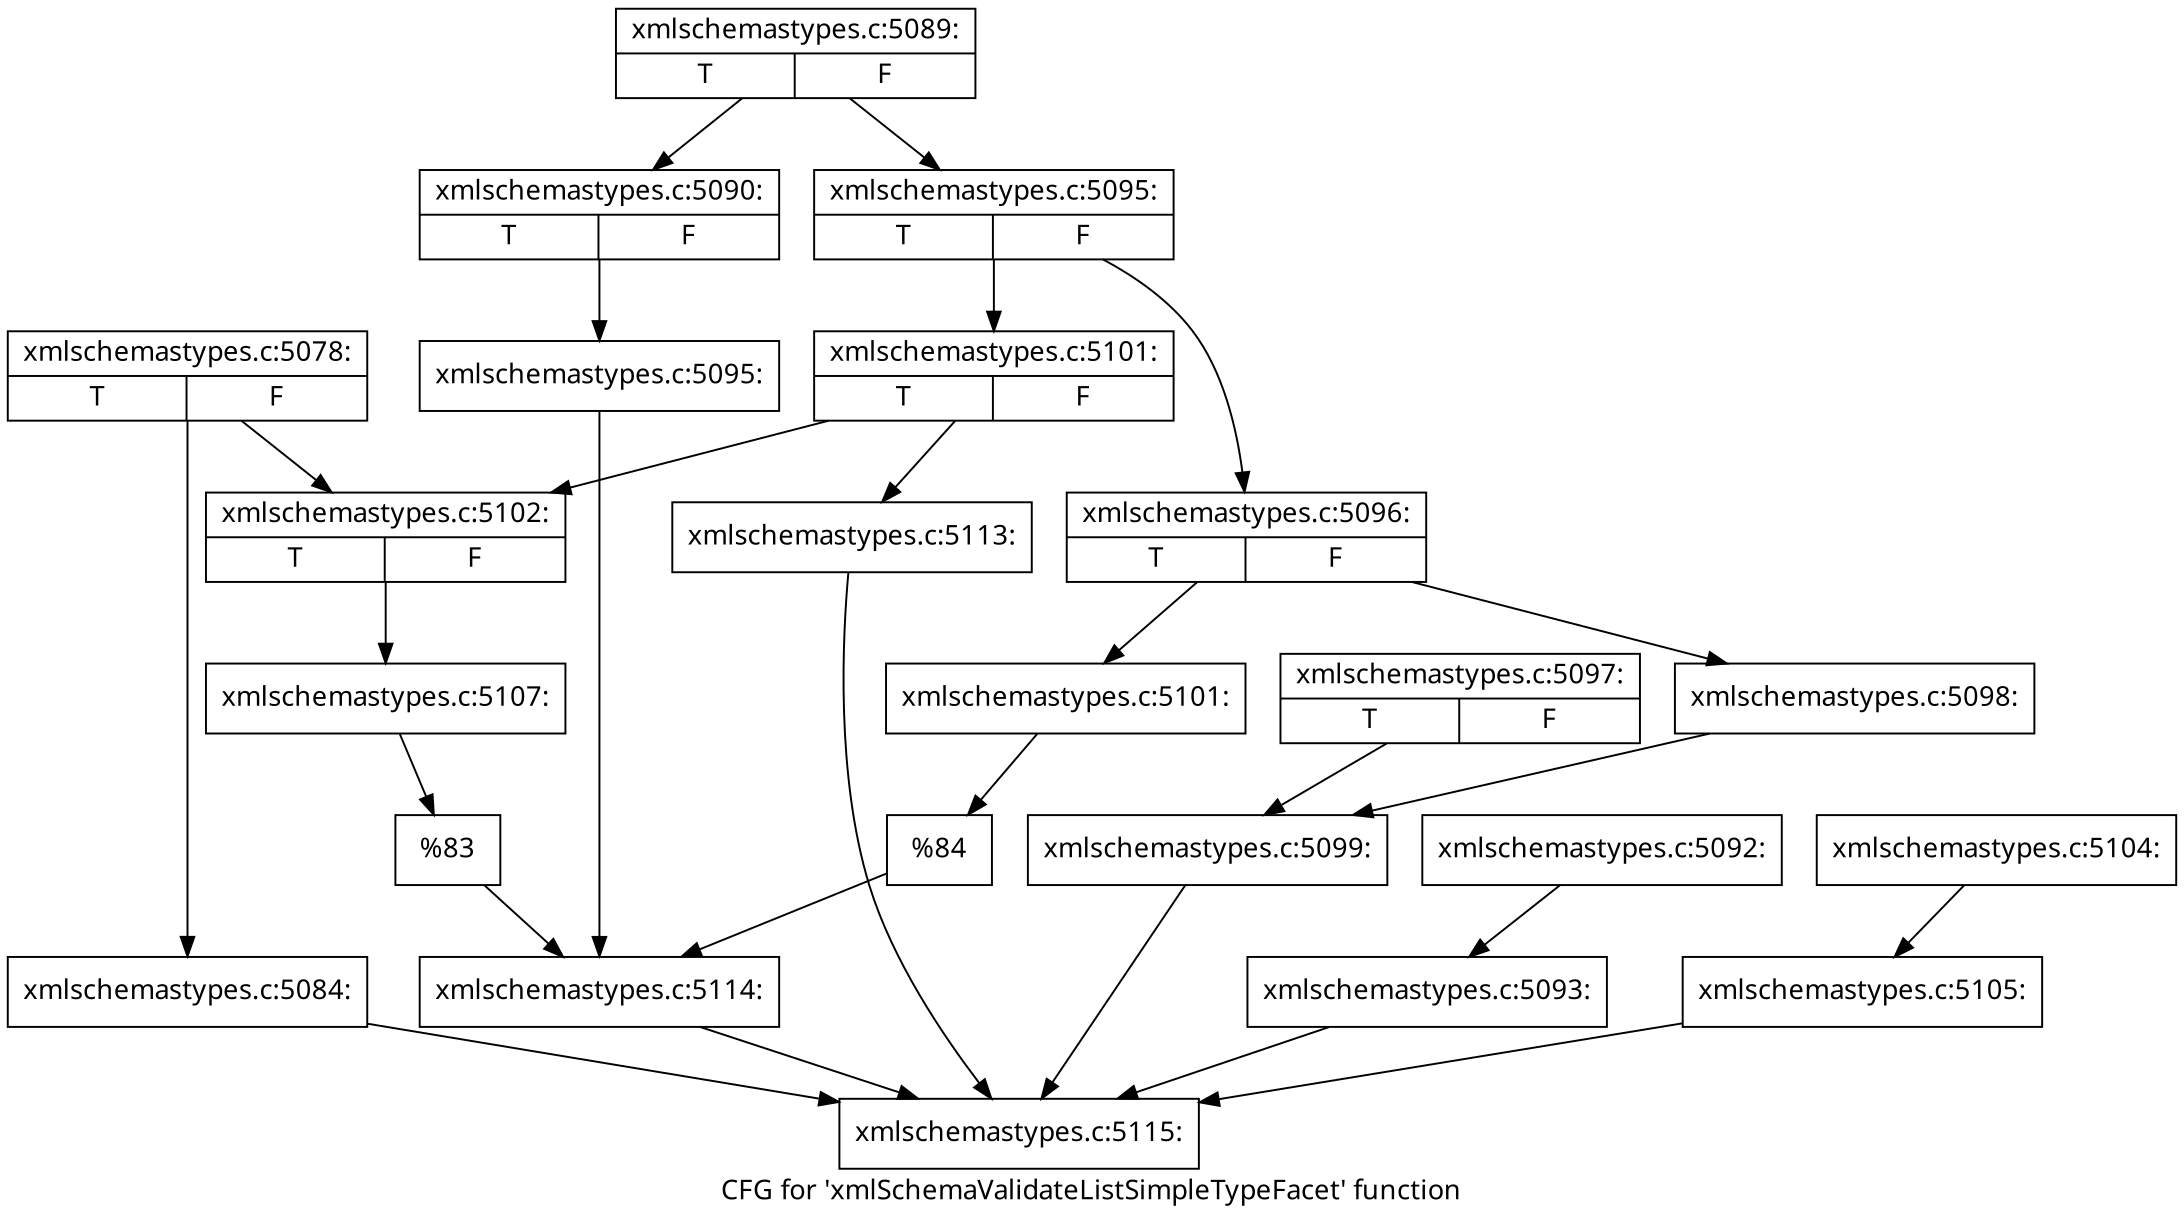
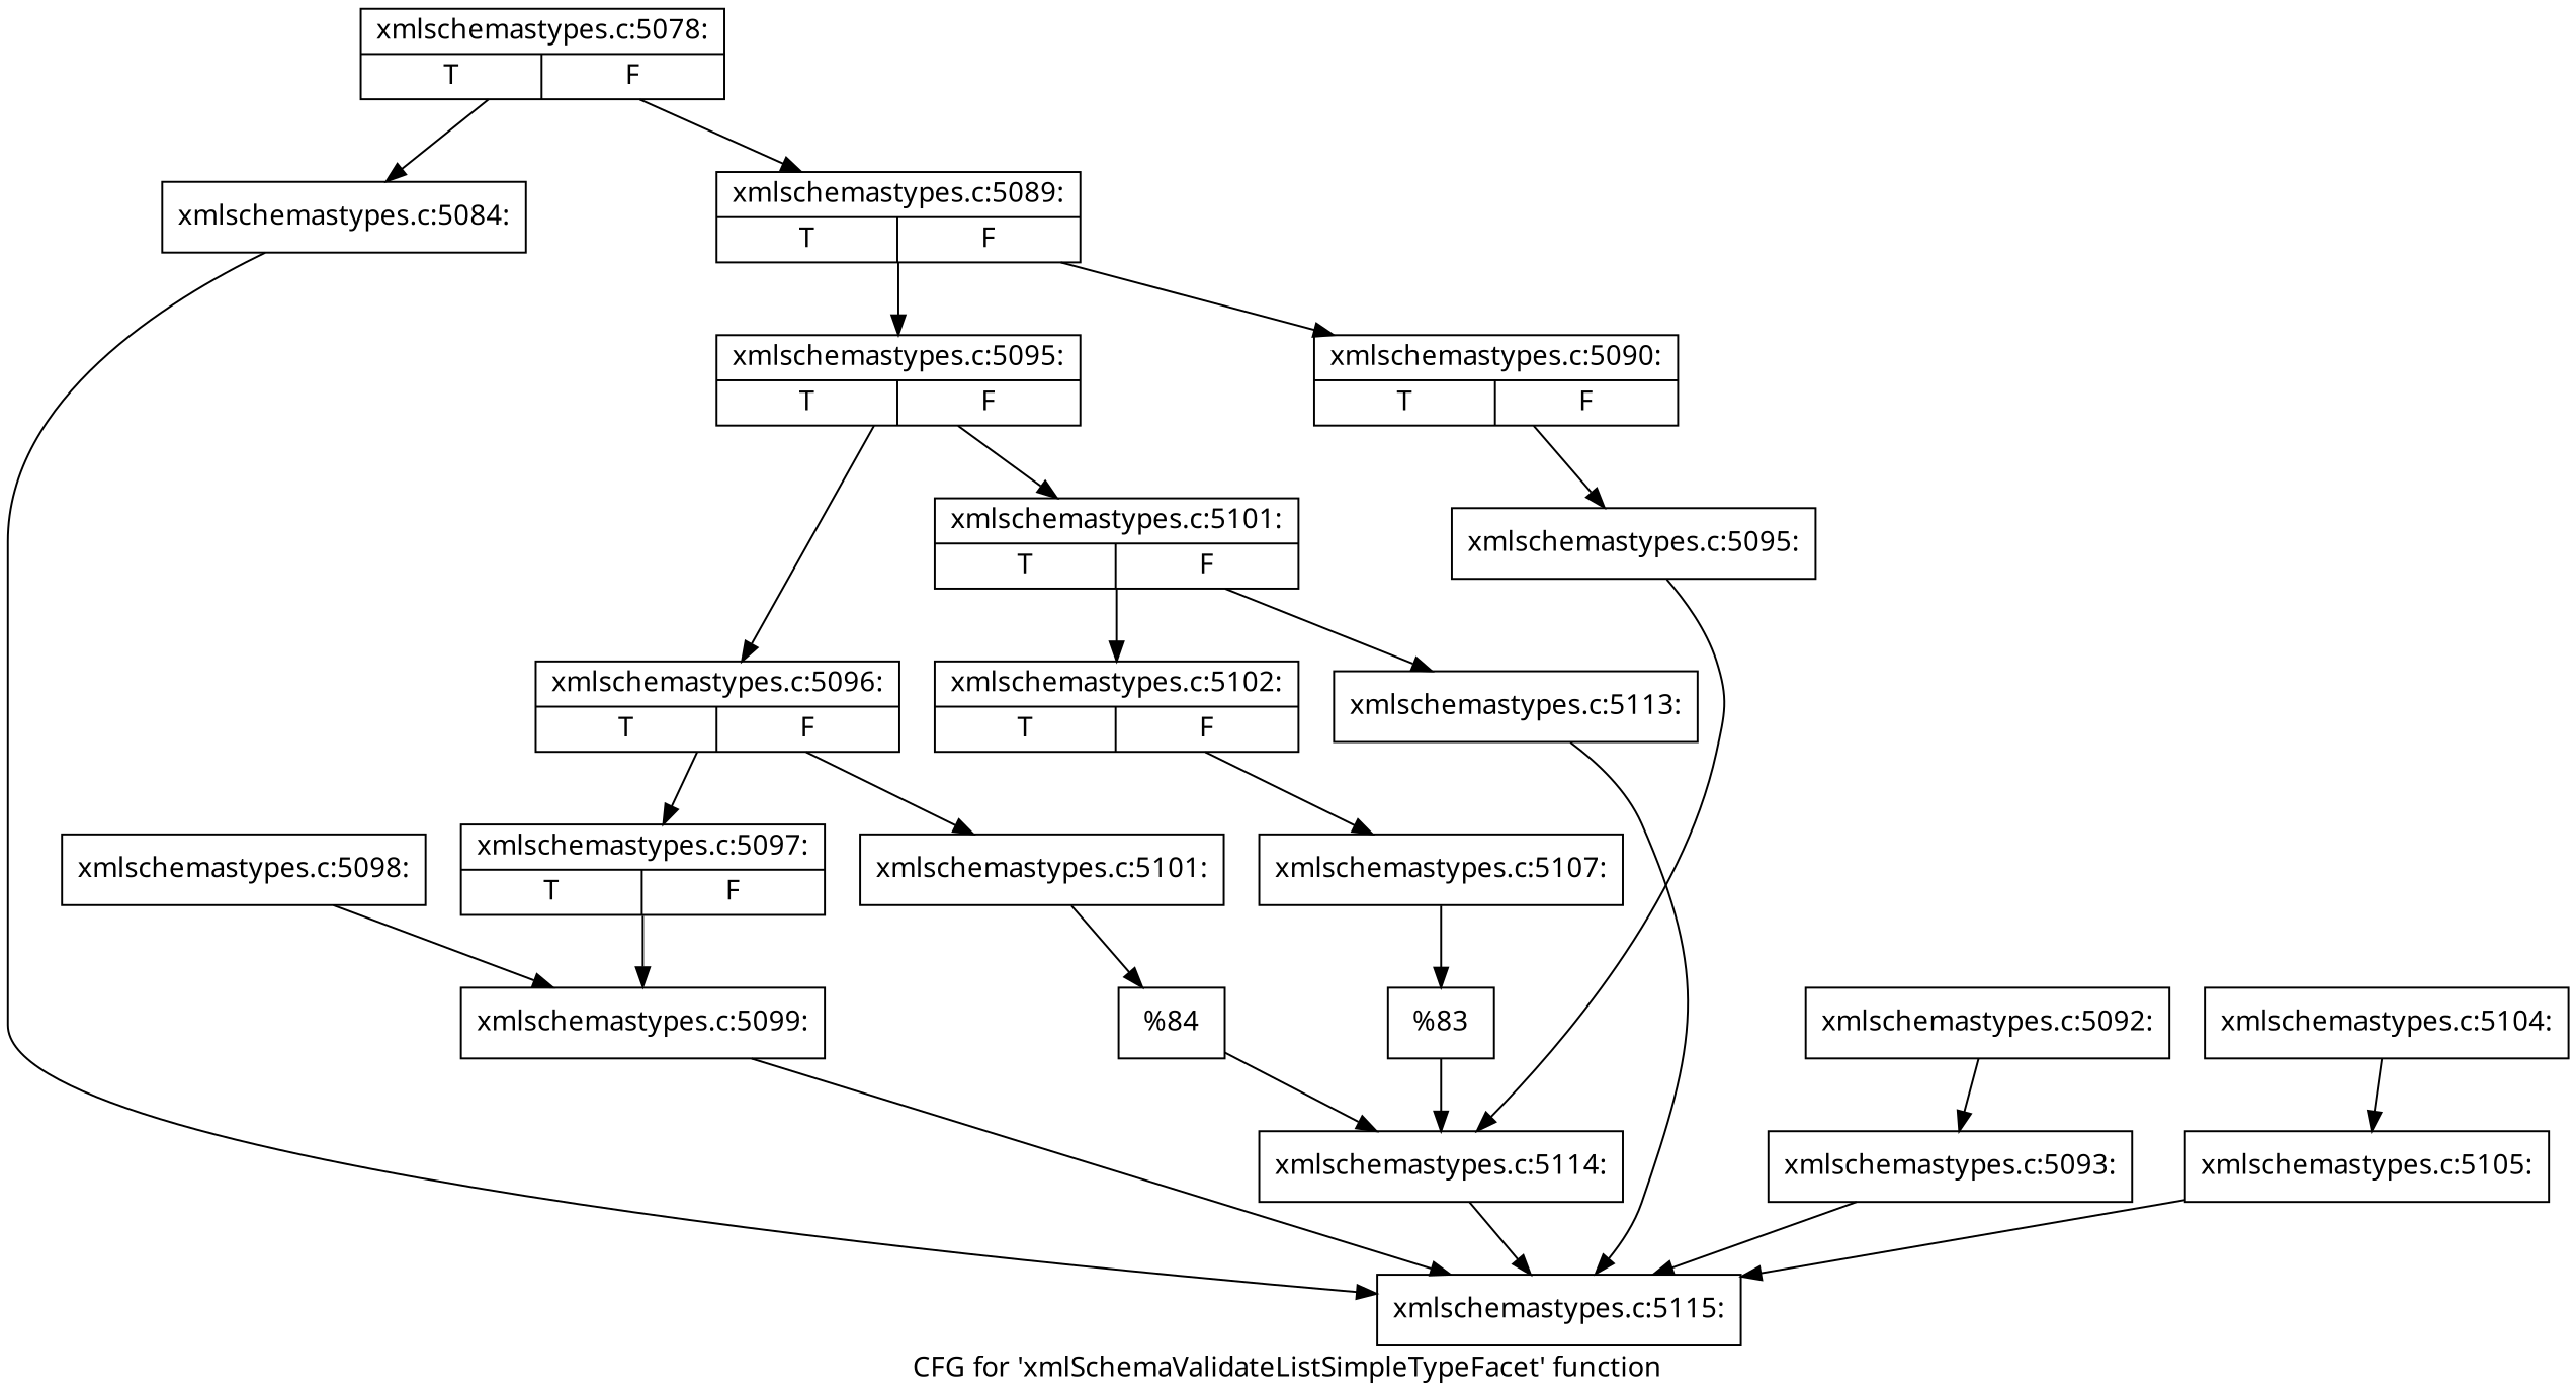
  digraph {
    fontname="Noto Sans"
    label="CFG for 'xmlSchemaValidateListSimpleTypeFacet' function"
    node [fontname="Noto Sans" shape=record]
    edge [fontname="Noto Sans"]
    n1 [label="{xmlschemastypes.c:5078:|{<s0>T|<s1>F}}"]
    n2 [label="{xmlschemastypes.c:5084:}"]
    n3 [label="{xmlschemastypes.c:5089:|{<s0>T|<s1>F}}"]
    n4 [label="{xmlschemastypes.c:5115:}"]
    n5 [label="{xmlschemastypes.c:5090:|{<s0>T|<s1>F}}"]
    n6 [label="{xmlschemastypes.c:5095:|{<s0>T|<s1>F}}"]
    n7 [label="{xmlschemastypes.c:5095:}"]
    n8 [label="{xmlschemastypes.c:5096:|{<s0>T|<s1>F}}"]
    n9 [label="{xmlschemastypes.c:5101:|{<s0>T|<s1>F}}"]
    n10 [label="{xmlschemastypes.c:5114:}"]
    n11 [label="{xmlschemastypes.c:5097:|{<s0>T|<s1>F}}"]
    n12 [label="{xmlschemastypes.c:5101:}"]
    n13 [label="{xmlschemastypes.c:5102:|{<s0>T|<s1>F}}"]
    n14 [label="{xmlschemastypes.c:5113:}"]
    n15 [label="{xmlschemastypes.c:5092:}"]
    n16 [label="{xmlschemastypes.c:5093:}"]
    n17 [label="{xmlschemastypes.c:5099:}"]
    n18 [label="{%84}"]
    n19 [label="{xmlschemastypes.c:5107:}"]
    n20 [label="{xmlschemastypes.c:5098:}"]
    n21 [label="{%83}"]
    n22 [label="{xmlschemastypes.c:5104:}"]
    n23 [label="{xmlschemastypes.c:5105:}"]
    n1 -> n2
-   n1 -> n13
+   n1 -> n3
    n2 -> n4
    n3 -> n5
    n3 -> n6
    n5 -> n7
    n6 -> n8
    n6 -> n9
    n7 -> n10
-   n8 -> n20
+   n8 -> n11
    n8 -> n12
    n9 -> n13
    n9 -> n14
    n10 -> n4
    n11 -> n17
    n12 -> n18
    n13 -> n19
    n14 -> n4
    n15 -> n16
    n16 -> n4
    n17 -> n4
    n18 -> n10
    n19 -> n21
    n20 -> n17
    n21 -> n10
    n22 -> n23
    n23 -> n4
  }
